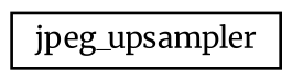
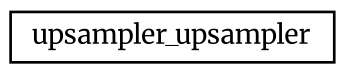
  digraph {
    rankdir=LR
    fontname=Merriweather
-   n1 [color=black fillcolor=white fontname=Merriweather fontsize=10 height=0.2 label=jpeg_upsampler shape=record style=filled width=0.4]
+   n1 [color=black fillcolor=white fontname=Merriweather fontsize=10 height=0.2 label=upsampler_upsampler shape=record style=filled width=0.4]
  }
